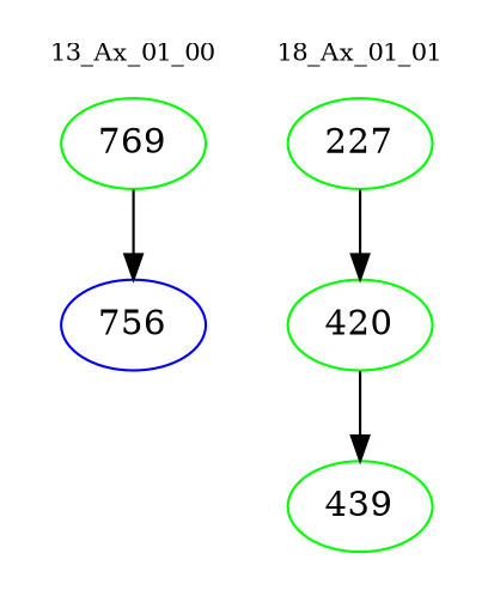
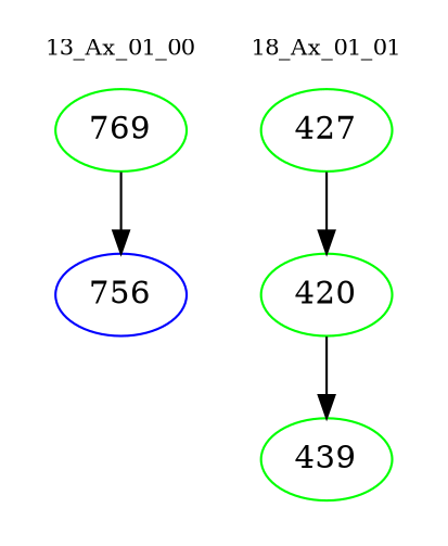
  digraph {
    node [color=green]
    edge [color=black]
    n1 [label=769]
    n2 [color=blue label=756]
-   n3 [label=227]
+   n3 [label=427]
    n4 [label=420]
    n5 [label=439]
    subgraph cluster_1 {
      color=white
      fontsize=10
      label="13_Ax_01_00"
      n1
      n2
    }
    subgraph cluster_2 {
      color=white
      fontsize=10
      label="18_Ax_01_01"
      n3
      n4
      n5
    }
    n1 -> n2
    n3 -> n4
    n4 -> n5
  }
